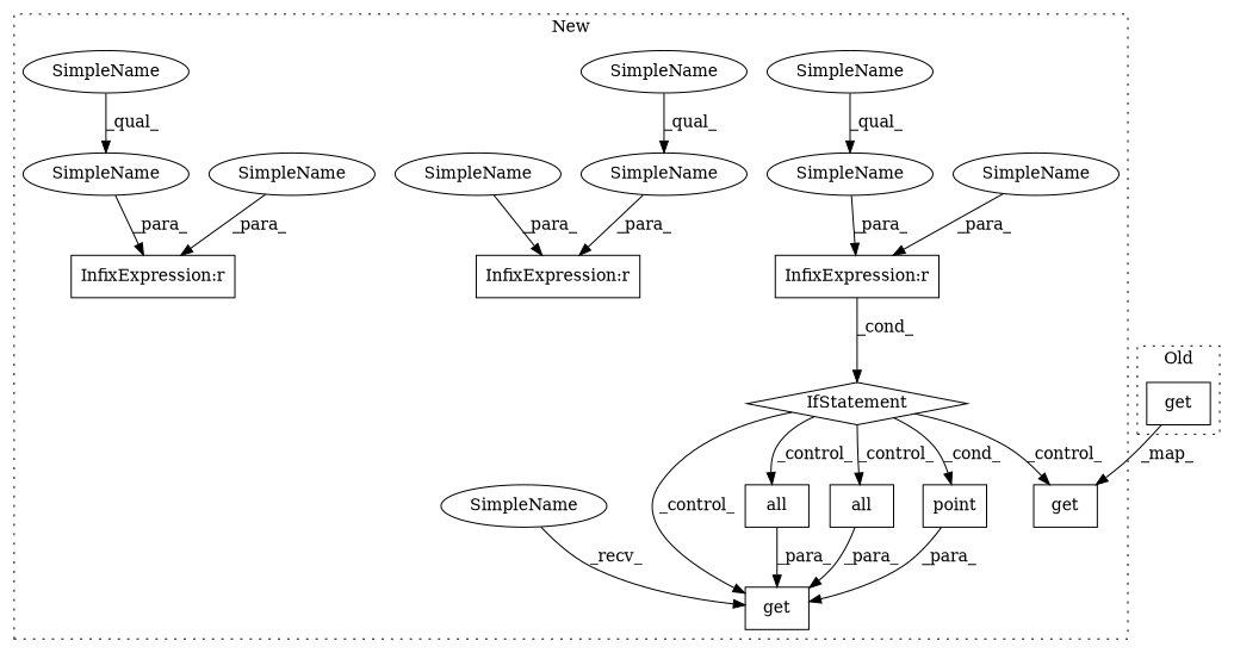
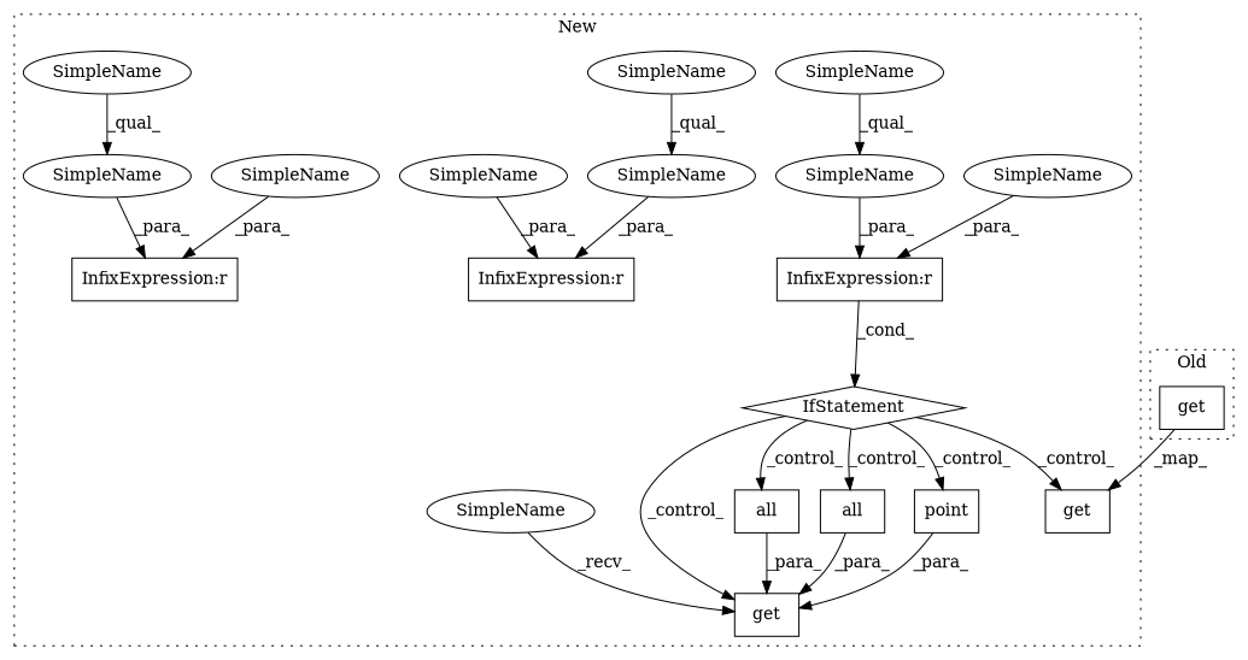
  digraph {
    node [a=42 l=13 s=3528 shape=ellipse]
    n1 [a=32 l="4,1" label=get s="3579,3644" shape=box]
    n2 [a=32 l="4,1" label=get s="3706,3771" shape=box]
    n3 [a=32 l=5 label=all s=3723 shape=box]
    n4 [a=27 l=4 label="InfixExpression:r" s=3524 shape=box]
    n5 [label=SimpleName s=3511]
    n6 [a=32 l=5 label=all s=3766 shape=box]
    n7 [a=25 l="4,1" label=IfStatement s="3507,3541" shape=diamond]
    n8 [label=SimpleName]
    n9 [a=32 l="6,1" label=point s="3743,3750" shape=box]
    n10 [label=SimpleName s=4364]
    n11 [a=27 l=4 label="InfixExpression:r" s=4360 shape=box]
    n12 [label=SimpleName s=4347]
    n13 [label=SimpleName s=3223]
    n14 [a=27 l=4 label="InfixExpression:r" s=3219 shape=box]
    n15 [label=SimpleName s=3206]
    n16 [l=9 label=SimpleName s=4364]
    n17 [l=9 label=SimpleName]
    n18 [l=9 label=SimpleName s=3223]
    n19 [label=SimpleName s=3692]
    n20 [a=32 l="4,1" label=get s="2951,3016" shape=box]
    subgraph cluster_1 {
      label=New
      style=dotted
      n1
      n2
      n3
      n4
      n5
      n6
      n7
      n8
      n9
      n10
      n11
      n12
      n13
      n14
      n15
      n16
      n17
      n18
      n19
    }
    subgraph cluster_2 {
      label=Old
      style=dotted
      n20
    }
    n3 -> n2 [label=_para_]
    n4 -> n7 [label=_cond_]
    n5 -> n4 [label=_para_]
    n6 -> n2 [label=_para_]
    n7 -> n1 [label=_control_]
    n7 -> n2 [label=_control_]
    n7 -> n3 [label=_control_]
    n7 -> n6 [label=_control_]
-   n7 -> n9 [label=_cond_]
+   n7 -> n9 [label=_control_]
    n8 -> n4 [label=_para_]
    n9 -> n2 [label=_para_]
    n10 -> n11 [label=_para_]
    n12 -> n11 [label=_para_]
    n13 -> n14 [label=_para_]
    n15 -> n14 [label=_para_]
    n16 -> n10 [label=_qual_]
    n17 -> n8 [label=_qual_]
    n18 -> n13 [label=_qual_]
    n19 -> n2 [label=_recv_]
    n20 -> n1 [label=_map_]
  }
